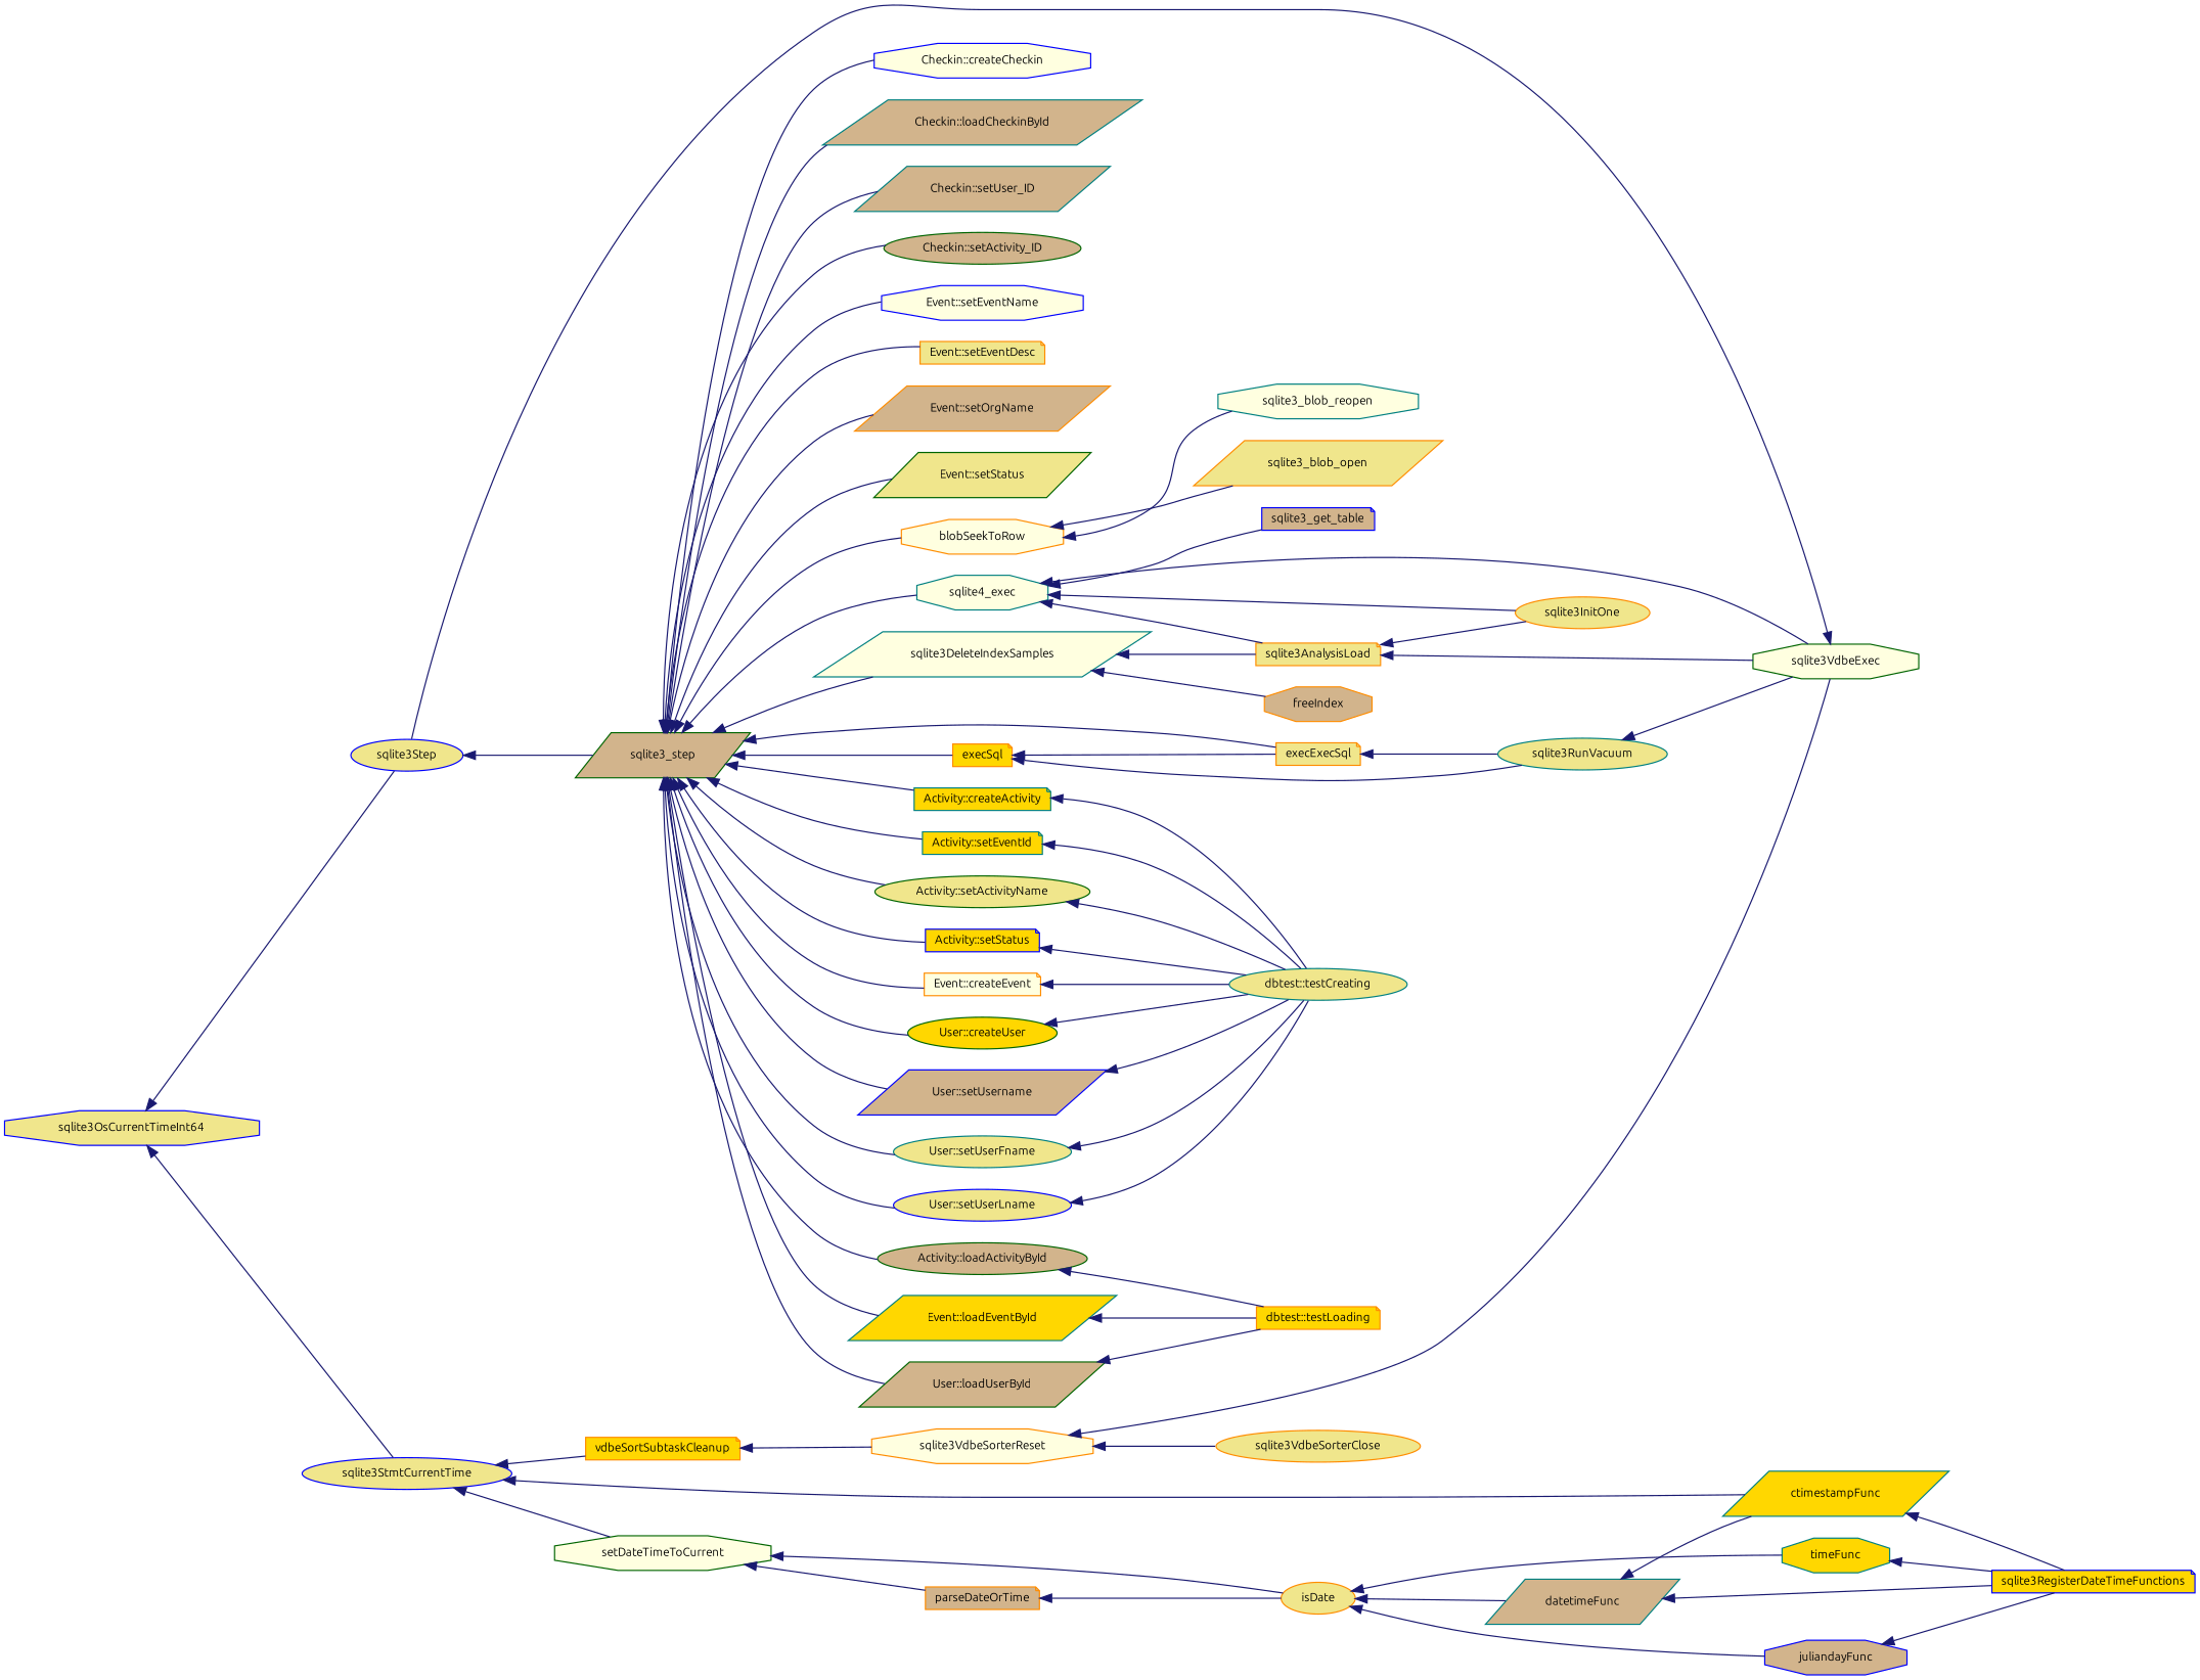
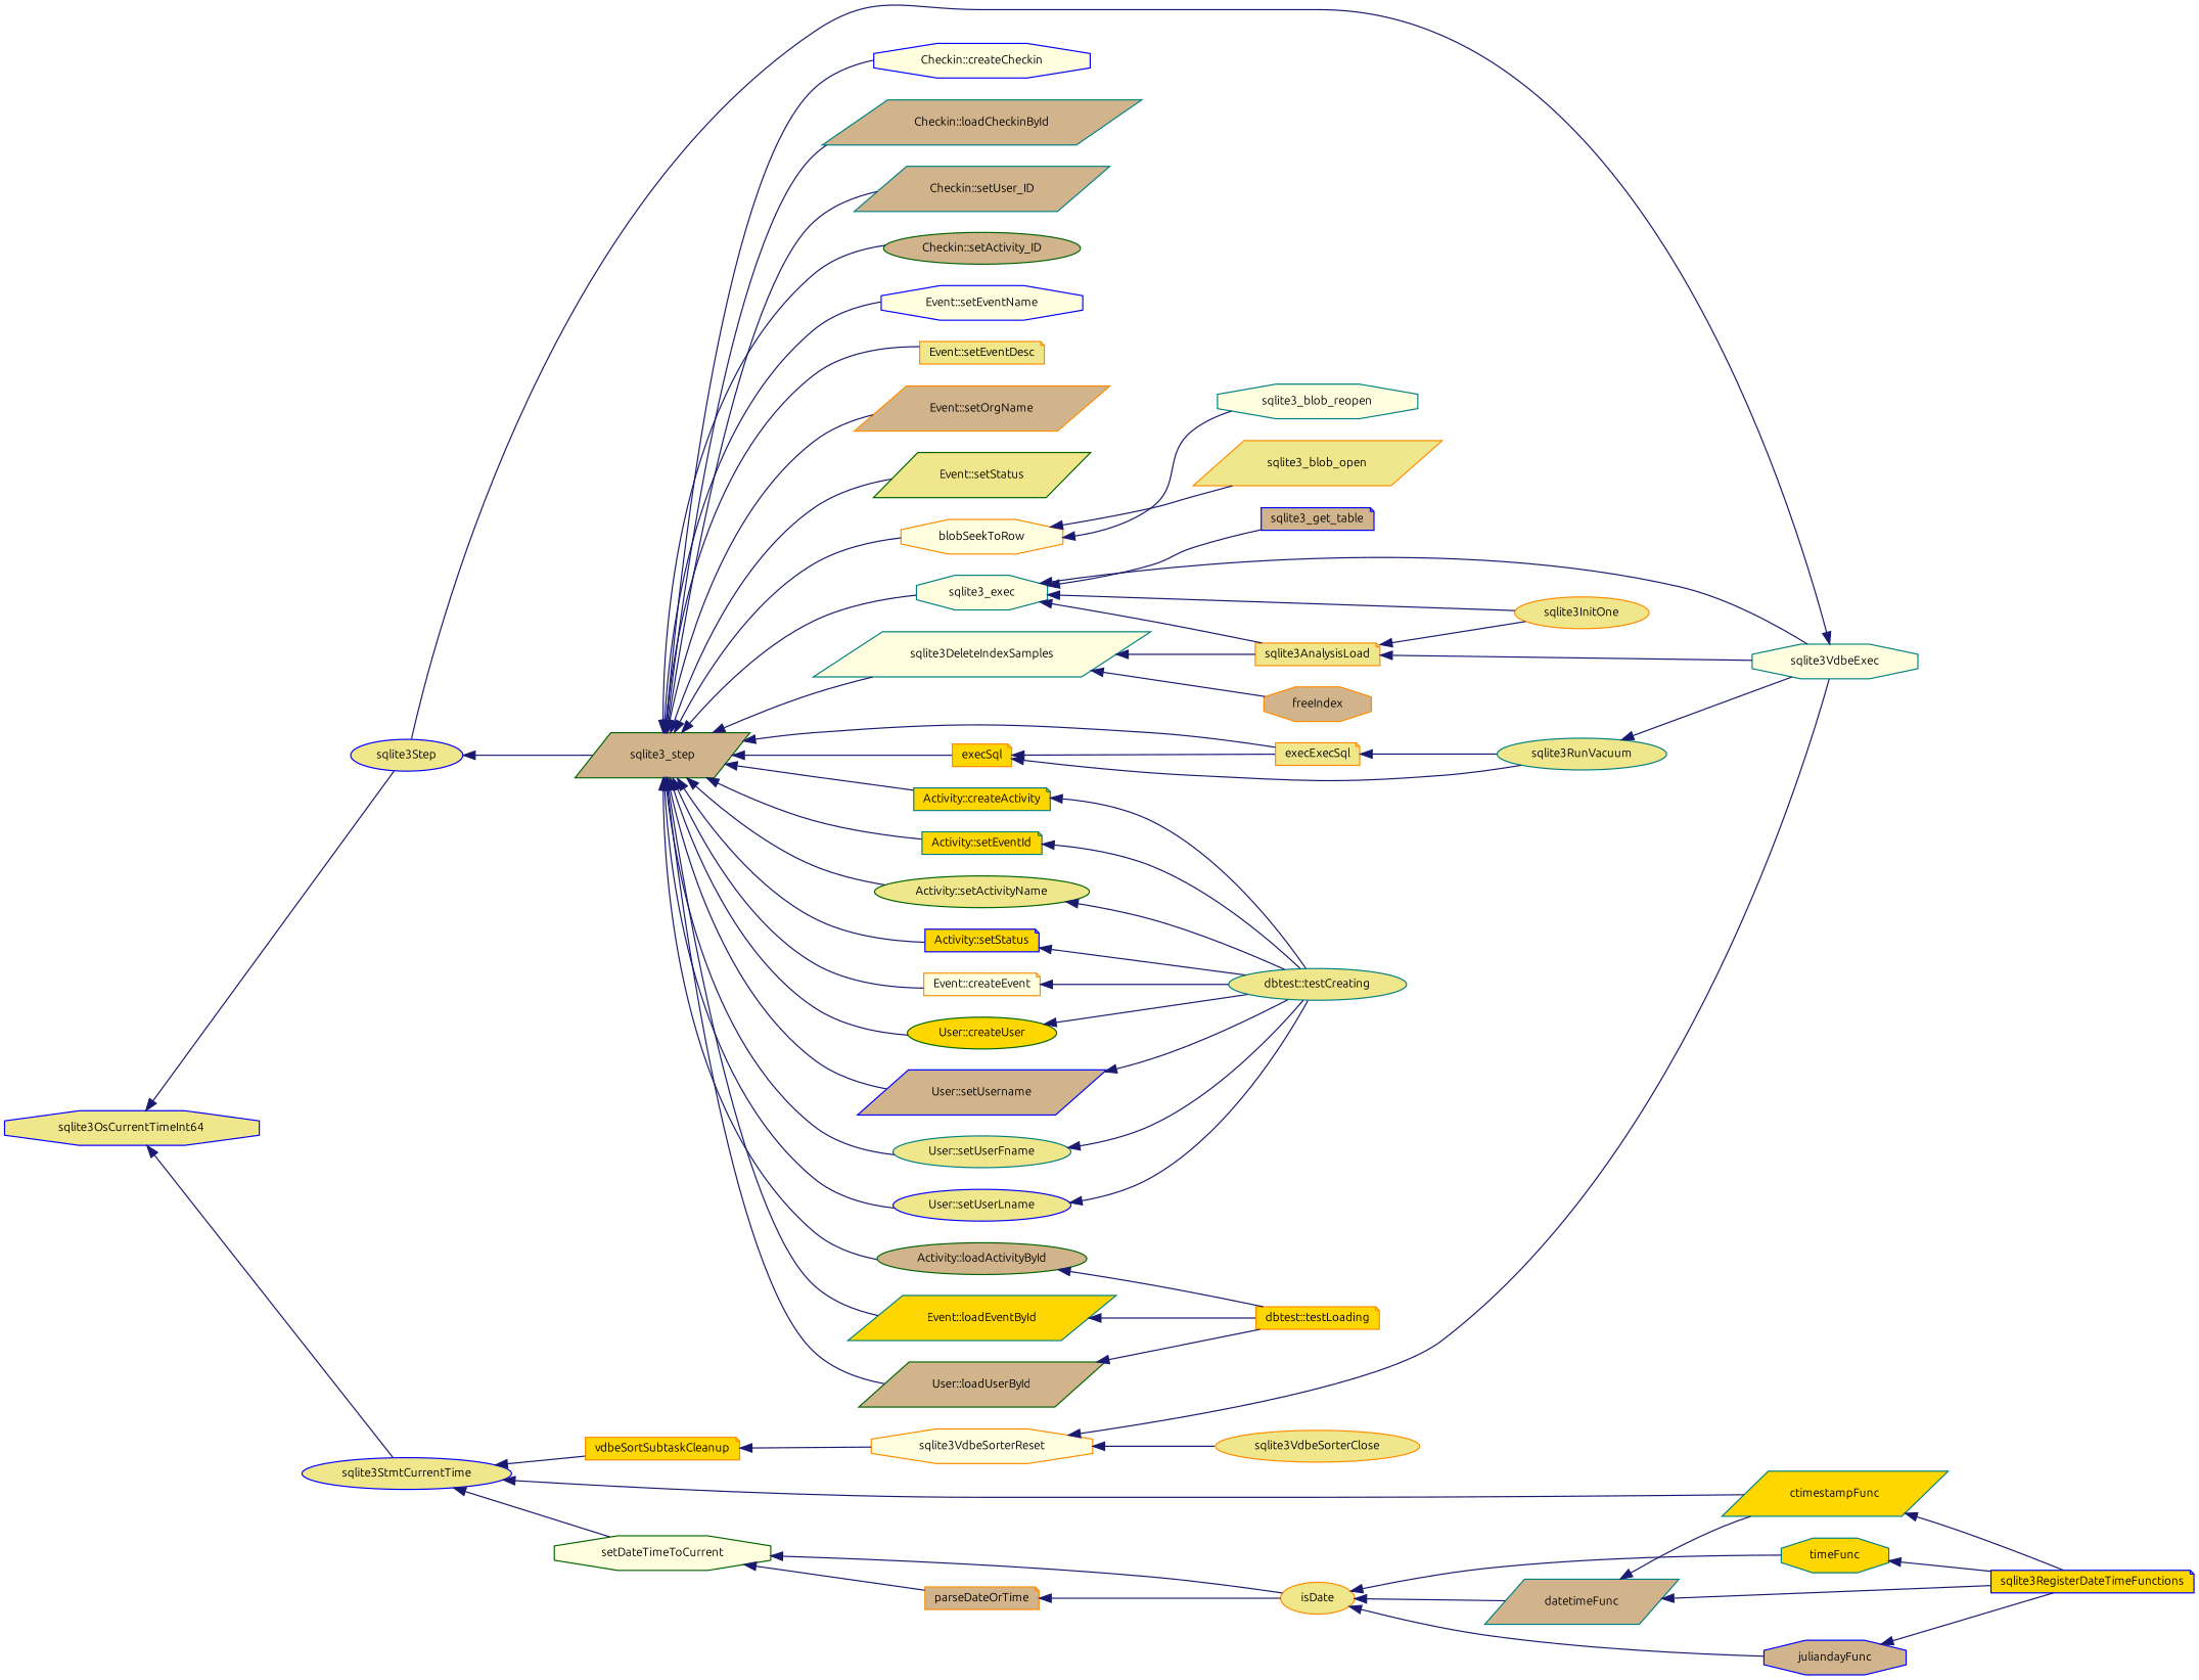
  digraph {
    fontname=Ubuntu
    rankdir=LR
    node [color=darkorange fillcolor=khaki fontname=Ubuntu fontsize=10 shape=ellipse style=filled]
    edge [color=midnightblue dir=back fontname=Ubuntu fontsize=10 labelfontname=FreeSans labelfontsize=10 style=solid]
    n1 [color=blue fontcolor=black height=0.2 label=sqlite3OsCurrentTimeInt64 shape=octagon width=0.4]
    n2 [color=blue height=0.2 label=sqlite3Step width=0.4]
    n3 [color=blue height=0.2 label=sqlite3StmtCurrentTime width=0.4]
    n4 [color=darkgreen fillcolor=tan height=0.2 label=sqlite3_step shape=parallelogram width=0.4]
    n5 [fillcolor=gold height=0.2 label=vdbeSortSubtaskCleanup shape=note width=0.4]
    n6 [color=darkgreen fillcolor=lightyellow height=0.2 label=setDateTimeToCurrent shape=octagon width=0.4]
    n7 [color=teal fillcolor=gold height=0.2 label=ctimestampFunc shape=parallelogram width=0.4]
    n8 [fillcolor=lightyellow height=0.2 label=sqlite3VdbeSorterReset shape=octagon width=0.4]
    n9 [color=teal fillcolor=gold height=0.2 label="Activity::createActivity" shape=note width=0.4]
    n10 [color=darkgreen fillcolor=tan height=0.2 label="Activity::loadActivityById" width=0.4]
    n11 [color=teal fillcolor=gold height=0.2 label="Activity::setEventId" shape=note width=0.4]
    n12 [color=darkgreen height=0.2 label="Activity::setActivityName" width=0.4]
    n13 [color=blue fillcolor=gold height=0.2 label="Activity::setStatus" shape=note width=0.4]
    n14 [color=blue fillcolor=lightyellow height=0.2 label="Checkin::createCheckin" shape=octagon width=0.4]
    n15 [color=teal fillcolor=tan height=0.2 label="Checkin::loadCheckinById" shape=parallelogram width=0.4]
    n16 [color=teal fillcolor=tan height=0.2 label="Checkin::setUser_ID" shape=parallelogram width=0.4]
    n17 [color=darkgreen fillcolor=tan height=0.2 label="Checkin::setActivity_ID" width=0.4]
    n18 [fillcolor=lightyellow height=0.2 label="Event::createEvent" shape=note width=0.4]
    n19 [color=teal fillcolor=gold height=0.2 label="Event::loadEventById" shape=parallelogram width=0.4]
    n20 [color=blue fillcolor=lightyellow height=0.2 label="Event::setEventName" shape=octagon width=0.4]
    n21 [height=0.2 label="Event::setEventDesc" shape=note width=0.4]
    n22 [fillcolor=tan height=0.2 label="Event::setOrgName" shape=parallelogram width=0.4]
    n23 [color=darkgreen height=0.2 label="Event::setStatus" shape=parallelogram width=0.4]
    n24 [fillcolor=lightyellow height=0.2 label=blobSeekToRow shape=octagon width=0.4]
    n25 [color=teal fillcolor=lightyellow height=0.2 label=sqlite3DeleteIndexSamples shape=parallelogram width=0.4]
-   n26 [color=teal fillcolor=lightyellow height=0.2 label=sqlite4_exec shape=octagon width=0.4]
+   n26 [color=teal fillcolor=lightyellow height=0.2 label=sqlite3_exec shape=octagon width=0.4]
    n27 [fillcolor=gold height=0.2 label=execSql shape=note width=0.4]
    n28 [height=0.2 label=execExecSql shape=note width=0.4]
    n29 [color=darkgreen fillcolor=gold height=0.2 label="User::createUser" width=0.4]
    n30 [color=darkgreen fillcolor=tan height=0.2 label="User::loadUserById" shape=parallelogram width=0.4]
    n31 [color=blue fillcolor=tan height=0.2 label="User::setUsername" shape=parallelogram width=0.4]
    n32 [color=teal height=0.2 label="User::setUserFname" width=0.4]
    n33 [color=blue height=0.2 label="User::setUserLname" width=0.4]
    n34 [color=teal height=0.2 label="dbtest::testCreating" width=0.4]
    n35 [fillcolor=gold height=0.2 label="dbtest::testLoading" shape=note width=0.4]
    n36 [height=0.2 label=sqlite3_blob_open shape=parallelogram width=0.4]
    n37 [color=teal fillcolor=lightyellow height=0.2 label=sqlite3_blob_reopen shape=octagon width=0.4]
    n38 [height=0.2 label=sqlite3AnalysisLoad shape=note width=0.4]
    n39 [fillcolor=tan height=0.2 label=freeIndex shape=octagon width=0.4]
-   n40 [color=darkgreen fillcolor=lightyellow height=0.2 label=sqlite3VdbeExec shape=octagon width=0.4]
+   n40 [color=teal fillcolor=lightyellow height=0.2 label=sqlite3VdbeExec shape=octagon width=0.4]
    n41 [height=0.2 label=sqlite3InitOne width=0.4]
    n42 [color=blue fillcolor=tan height=0.2 label=sqlite3_get_table shape=note width=0.4]
    n43 [color=teal height=0.2 label=sqlite3RunVacuum width=0.4]
    n44 [fillcolor=tan height=0.2 label=parseDateOrTime shape=note width=0.4]
    n45 [height=0.2 label=isDate width=0.4]
    n46 [color=blue fillcolor=gold height=0.2 label=sqlite3RegisterDateTimeFunctions shape=note width=0.4]
    n47 [color=blue fillcolor=tan height=0.2 label=juliandayFunc shape=octagon width=0.4]
    n48 [color=teal fillcolor=tan height=0.2 label=datetimeFunc shape=parallelogram width=0.4]
    n49 [color=teal fillcolor=gold height=0.2 label=timeFunc shape=octagon width=0.4]
    n50 [height=0.2 label=sqlite3VdbeSorterClose width=0.4]
    n1 -> n2
    n1 -> n3
    n2 -> n4
    n3 -> n5
    n3 -> n6
    n3 -> n7
    n4 -> n9
    n4 -> n10
    n4 -> n11
    n4 -> n12
    n4 -> n13
    n4 -> n14
    n4 -> n15
    n4 -> n16
    n4 -> n17
    n4 -> n18
    n4 -> n19
    n4 -> n20
    n4 -> n21
    n4 -> n22
    n4 -> n23
    n4 -> n24
    n4 -> n25
    n4 -> n26
    n4 -> n27
    n4 -> n28
    n4 -> n29
    n4 -> n30
    n4 -> n31
    n4 -> n32
    n4 -> n33
    n5 -> n8
    n6 -> n44
    n6 -> n45
    n7 -> n46
    n8 -> n40
    n8 -> n50
    n9 -> n34
    n10 -> n35
    n11 -> n34
    n12 -> n34
    n13 -> n34
    n18 -> n34
    n19 -> n35
    n24 -> n36
    n24 -> n37
    n25 -> n38
    n25 -> n39
    n26 -> n38
    n26 -> n40
    n26 -> n41
    n26 -> n42
    n27 -> n28
    n27 -> n43
    n28 -> n43
    n29 -> n34
    n30 -> n35
    n31 -> n34
    n32 -> n34
    n33 -> n34
    n38 -> n40
    n38 -> n41
    n40 -> n2
    n43 -> n40
    n44 -> n45
    n45 -> n47
    n45 -> n48
    n45 -> n49
    n47 -> n46
    n48 -> n7
    n48 -> n46
    n49 -> n46
  }
